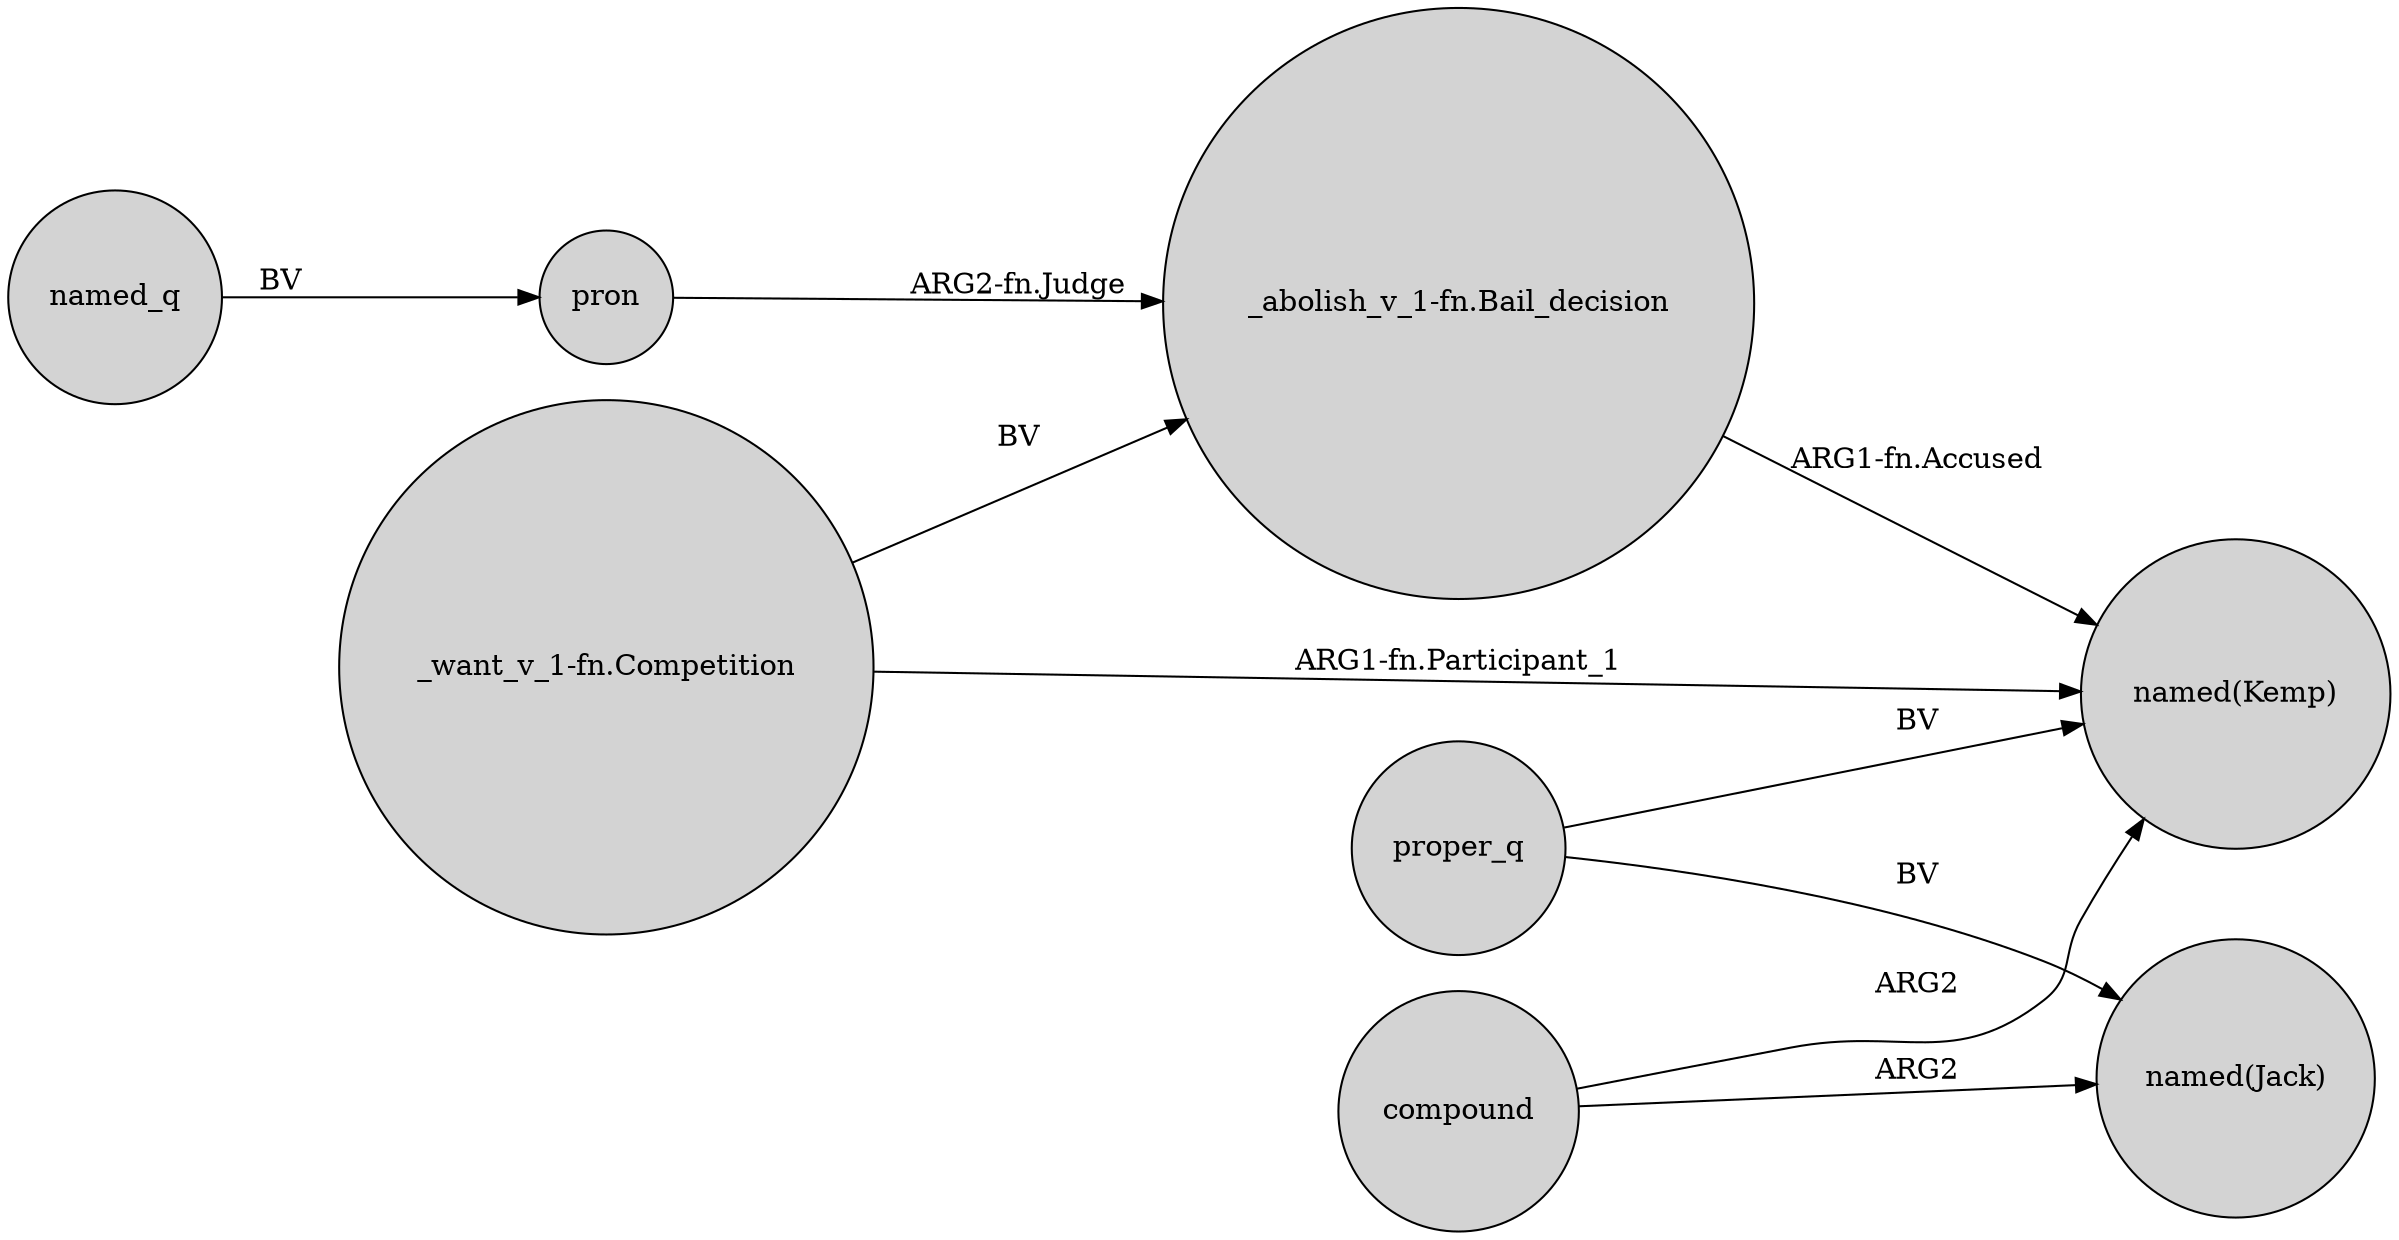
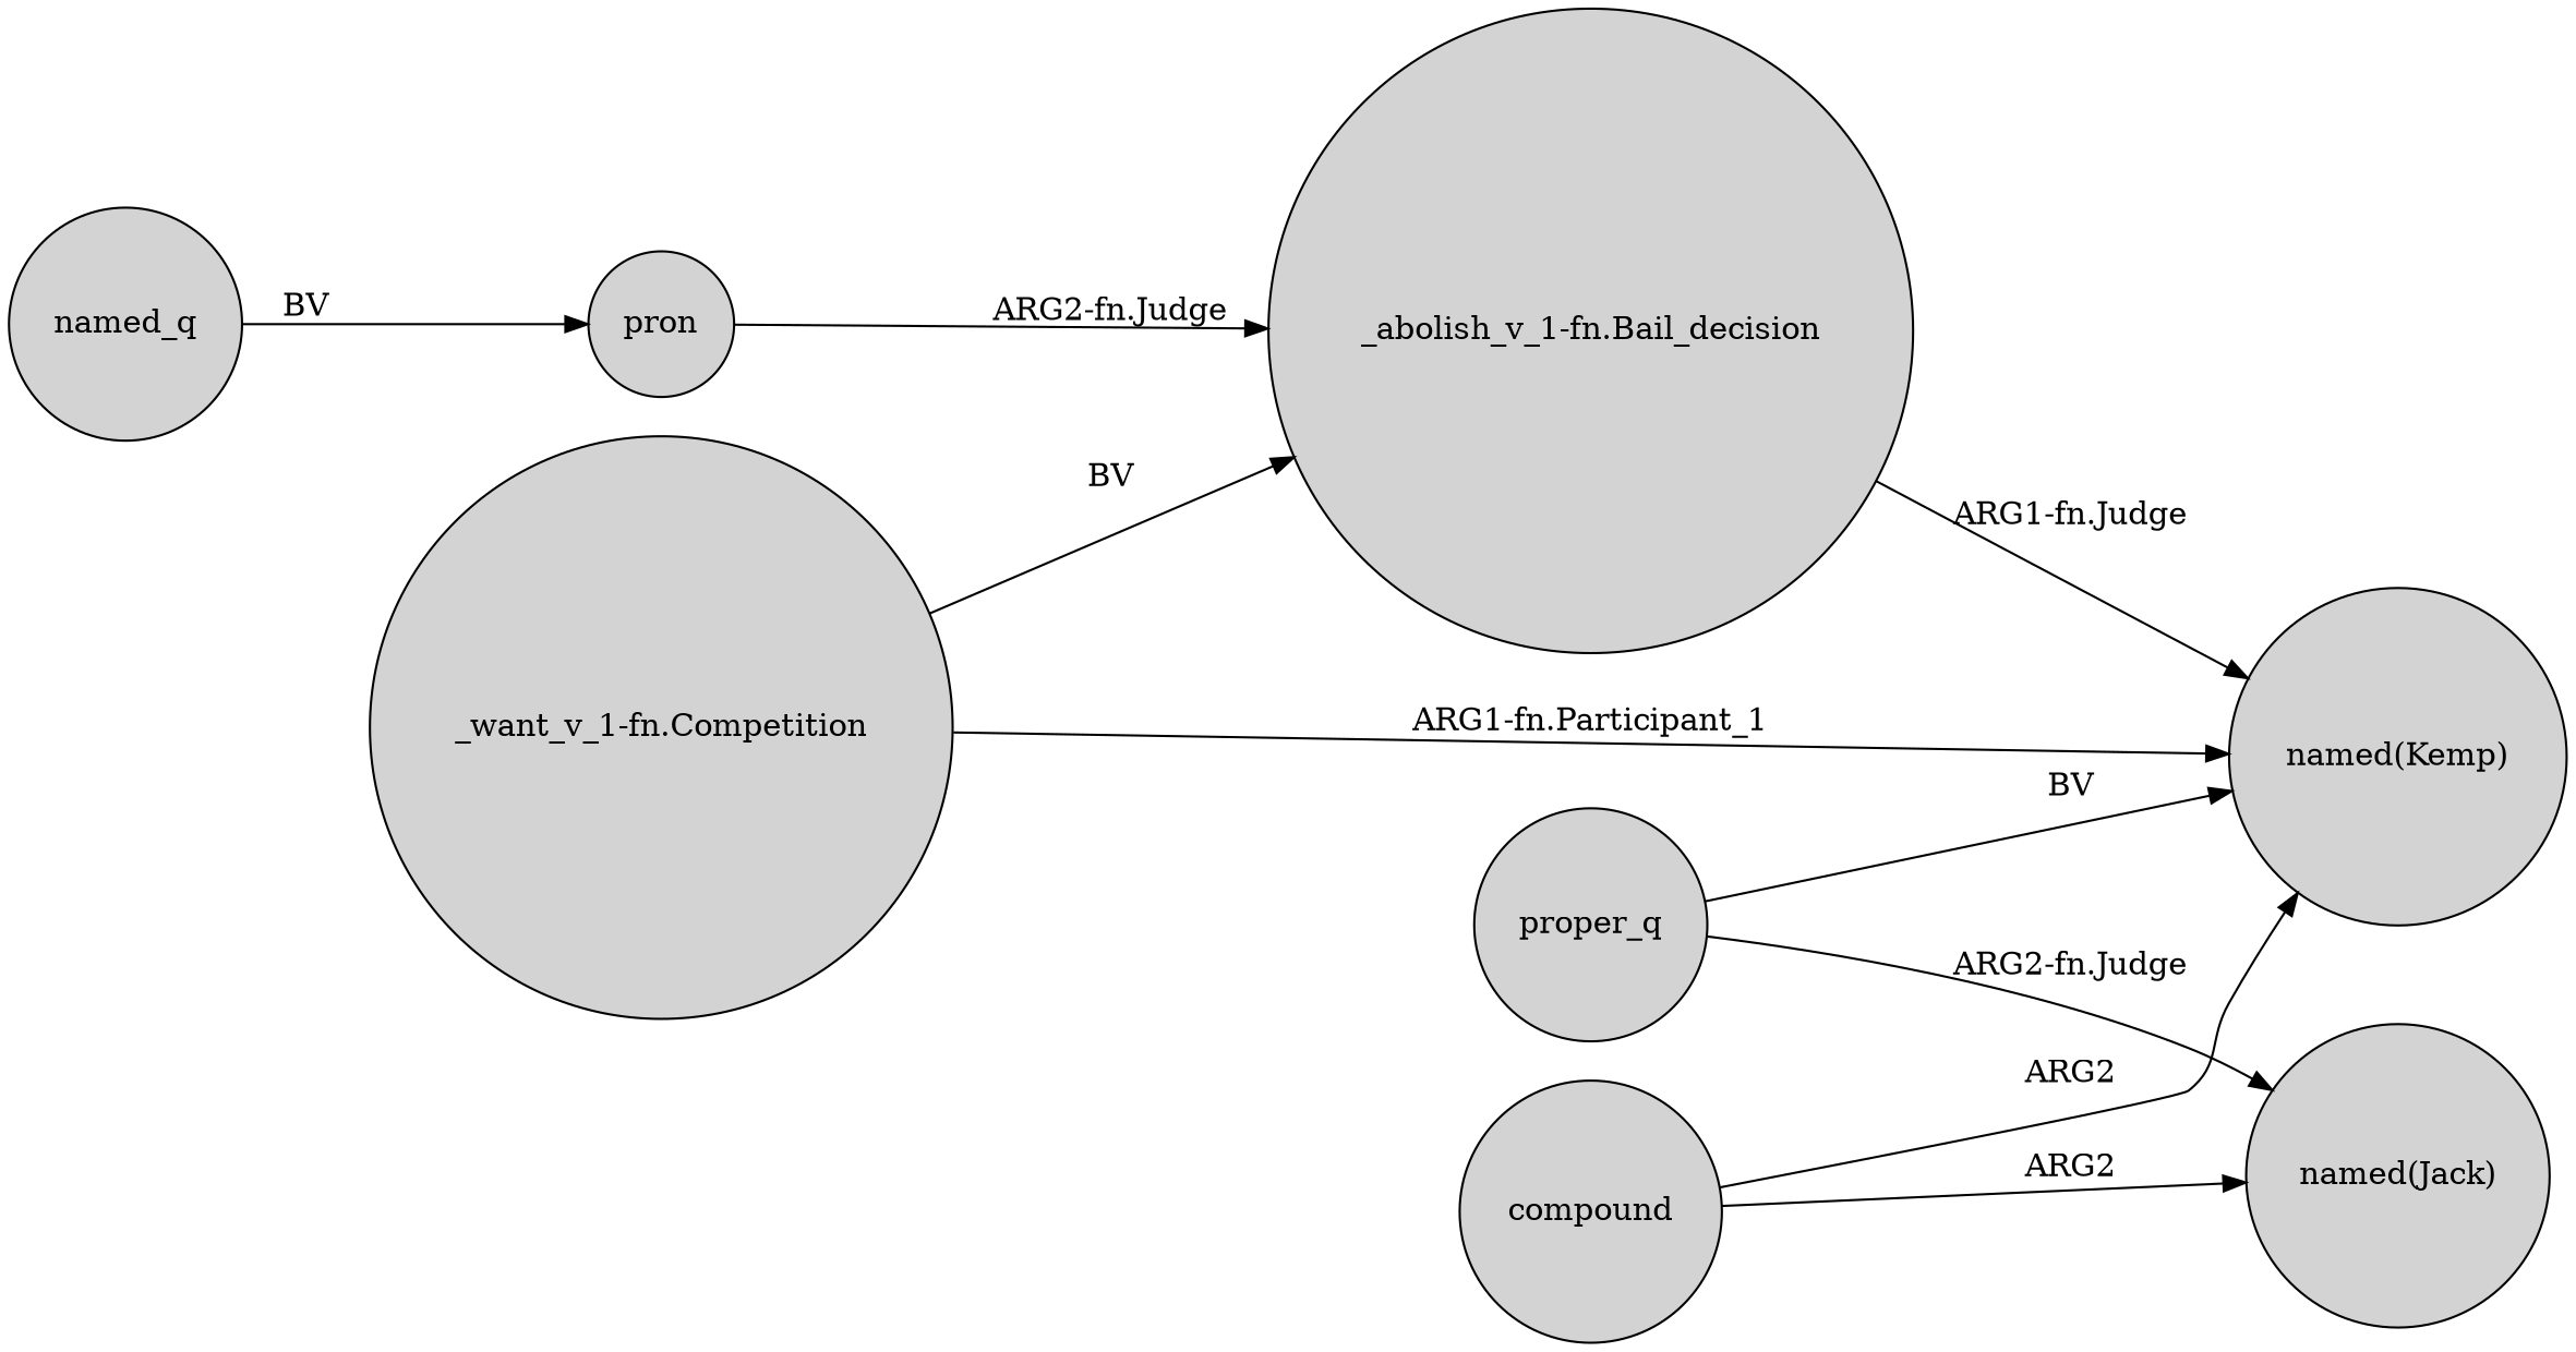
  digraph {
    rankdir=LR
    node [shape=circle style=filled]
    compound
    "named(Kemp)"
    "named(Jack)"
    "_want_v_1-fn.Competition"
    "_abolish_v_1-fn.Bail_decision"
    pron
    proper_q
    n8 [label=named_q]
    compound -> "named(Kemp)" [label=ARG2]
    compound -> "named(Jack)" [label=ARG2]
    "_want_v_1-fn.Competition" -> "named(Kemp)" [label="ARG1-fn.Participant_1"]
    "_want_v_1-fn.Competition" -> "_abolish_v_1-fn.Bail_decision" [label=BV]
-   "_abolish_v_1-fn.Bail_decision" -> "named(Kemp)" [label="ARG1-fn.Accused"]
+   "_abolish_v_1-fn.Bail_decision" -> "named(Kemp)" [label="ARG1-fn.Judge"]
    pron -> "_abolish_v_1-fn.Bail_decision" [label="ARG2-fn.Judge"]
    proper_q -> "named(Kemp)" [label=BV]
-   proper_q -> "named(Jack)" [label=BV]
+   proper_q -> "named(Jack)" [label="ARG2-fn.Judge"]
    n8 -> pron [label=BV]
  }
